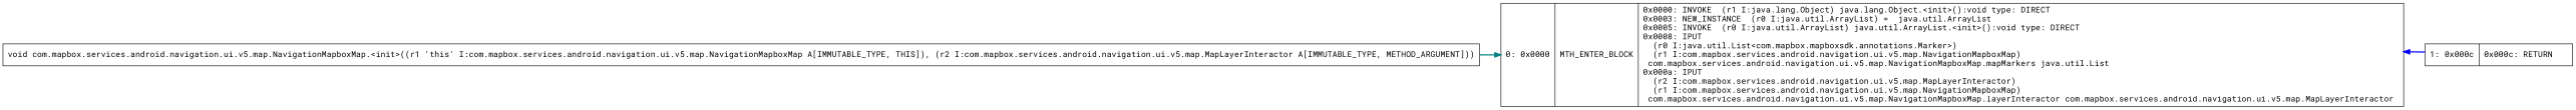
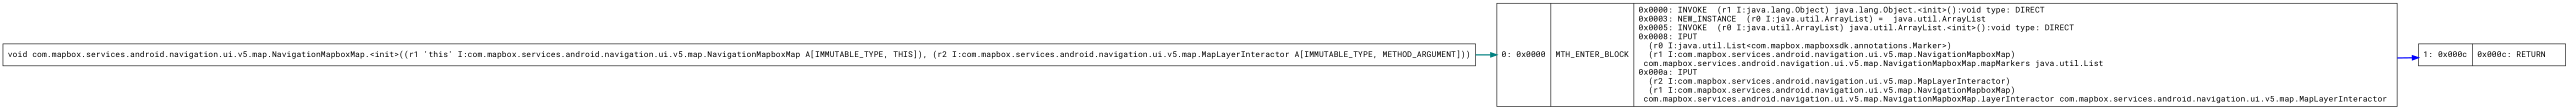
  digraph {
    rankdir=LR
    fontname="Roboto Mono"
    node [shape=record fontname="Roboto Mono"]
    edge [style=bold fontname="Roboto Mono"]
    n1 [label="{0\:\ 0x0000|MTH_ENTER_BLOCK\l|0x0000: INVOKE  (r1 I:java.lang.Object) java.lang.Object.\<init\>():void type: DIRECT \l0x0003: NEW_INSTANCE  (r0 I:java.util.ArrayList) =  java.util.ArrayList \l0x0005: INVOKE  (r0 I:java.util.ArrayList) java.util.ArrayList.\<init\>():void type: DIRECT \l0x0008: IPUT  \l  (r0 I:java.util.List\<com.mapbox.mapboxsdk.annotations.Marker\>)\l  (r1 I:com.mapbox.services.android.navigation.ui.v5.map.NavigationMapboxMap)\l com.mapbox.services.android.navigation.ui.v5.map.NavigationMapboxMap.mapMarkers java.util.List \l0x000a: IPUT  \l  (r2 I:com.mapbox.services.android.navigation.ui.v5.map.MapLayerInteractor)\l  (r1 I:com.mapbox.services.android.navigation.ui.v5.map.NavigationMapboxMap)\l com.mapbox.services.android.navigation.ui.v5.map.NavigationMapboxMap.layerInteractor com.mapbox.services.android.navigation.ui.v5.map.MapLayerInteractor \l}"]
    n2 [label="{1\:\ 0x000c|0x000c: RETURN   \l}"]
    n3 [label="{void com.mapbox.services.android.navigation.ui.v5.map.NavigationMapboxMap.\<init\>((r1 'this' I:com.mapbox.services.android.navigation.ui.v5.map.NavigationMapboxMap A[IMMUTABLE_TYPE, THIS]), (r2 I:com.mapbox.services.android.navigation.ui.v5.map.MapLayerInteractor A[IMMUTABLE_TYPE, METHOD_ARGUMENT])) }"]
-   n2 -> n1 [color=blue]
+   n1 -> n2 [color=blue]
    n3 -> n1 [color=teal]
  }
